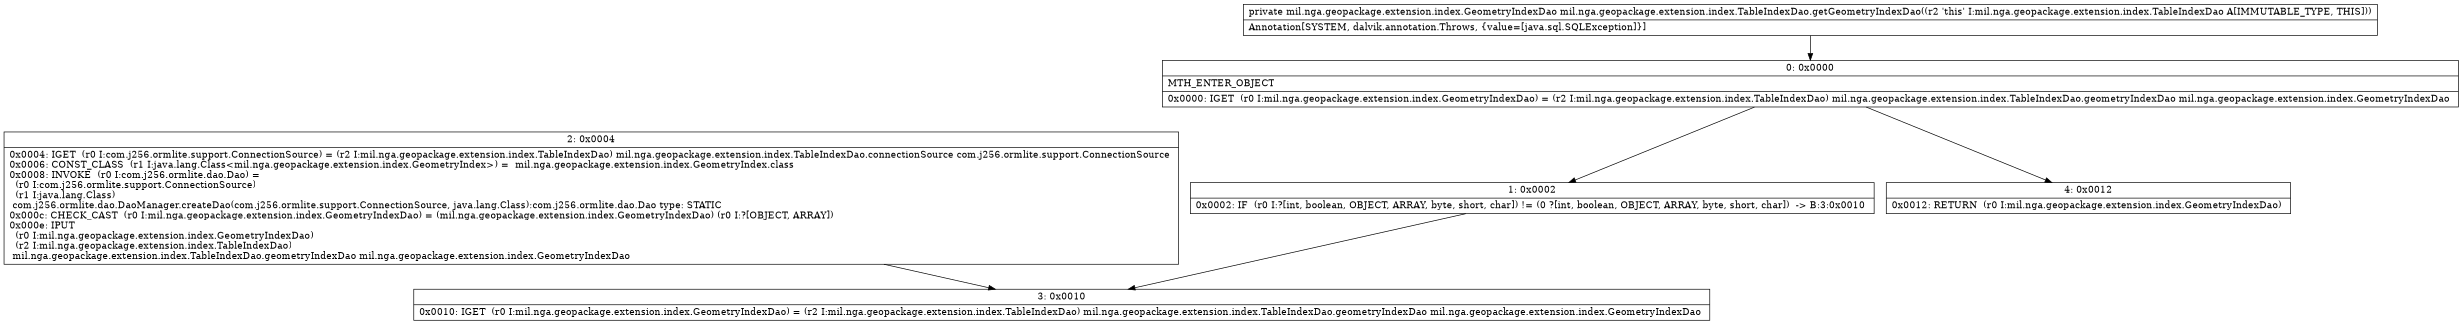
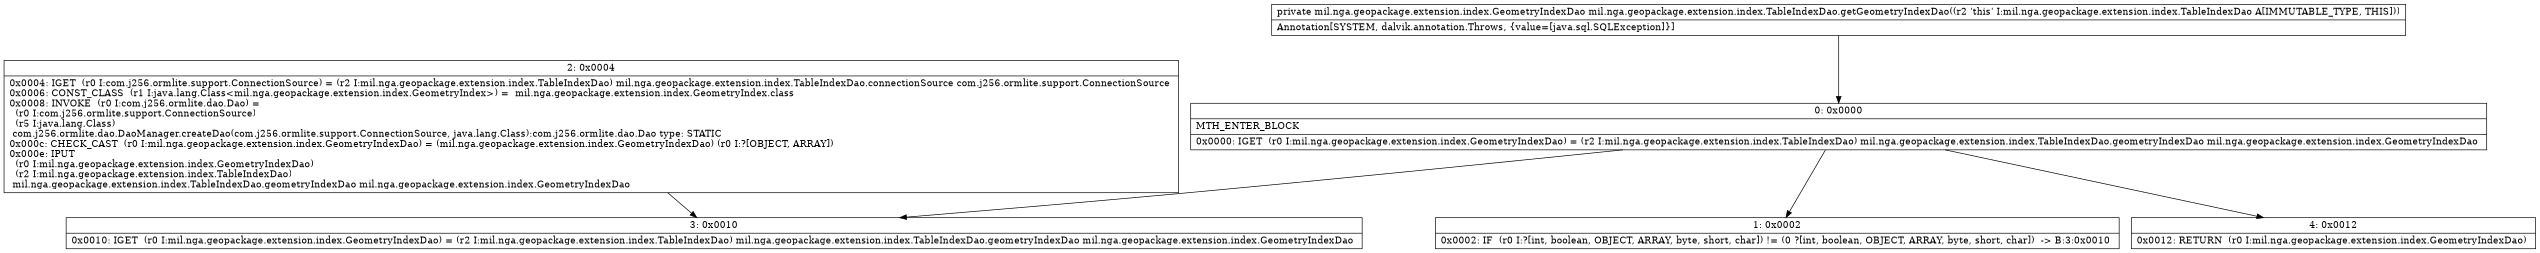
  digraph {
    node [shape=record]
-   n1 [label="{0\:\ 0x0000|MTH_ENTER_OBJECT\l|0x0000: IGET  (r0 I:mil.nga.geopackage.extension.index.GeometryIndexDao) = (r2 I:mil.nga.geopackage.extension.index.TableIndexDao) mil.nga.geopackage.extension.index.TableIndexDao.geometryIndexDao mil.nga.geopackage.extension.index.GeometryIndexDao \l}"]
+   n1 [label="{0\:\ 0x0000|MTH_ENTER_BLOCK\l|0x0000: IGET  (r0 I:mil.nga.geopackage.extension.index.GeometryIndexDao) = (r2 I:mil.nga.geopackage.extension.index.TableIndexDao) mil.nga.geopackage.extension.index.TableIndexDao.geometryIndexDao mil.nga.geopackage.extension.index.GeometryIndexDao \l}"]
    n2 [label="{1\:\ 0x0002|0x0002: IF  (r0 I:?[int, boolean, OBJECT, ARRAY, byte, short, char]) != (0 ?[int, boolean, OBJECT, ARRAY, byte, short, char])  \-\> B:3:0x0010 \l}"]
    n3 [label="{4\:\ 0x0012|0x0012: RETURN  (r0 I:mil.nga.geopackage.extension.index.GeometryIndexDao) \l}"]
    n4 [label="{3\:\ 0x0010|0x0010: IGET  (r0 I:mil.nga.geopackage.extension.index.GeometryIndexDao) = (r2 I:mil.nga.geopackage.extension.index.TableIndexDao) mil.nga.geopackage.extension.index.TableIndexDao.geometryIndexDao mil.nga.geopackage.extension.index.GeometryIndexDao \l}"]
-   n5 [label="{2\:\ 0x0004|0x0004: IGET  (r0 I:com.j256.ormlite.support.ConnectionSource) = (r2 I:mil.nga.geopackage.extension.index.TableIndexDao) mil.nga.geopackage.extension.index.TableIndexDao.connectionSource com.j256.ormlite.support.ConnectionSource \l0x0006: CONST_CLASS  (r1 I:java.lang.Class\<mil.nga.geopackage.extension.index.GeometryIndex\>) =  mil.nga.geopackage.extension.index.GeometryIndex.class \l0x0008: INVOKE  (r0 I:com.j256.ormlite.dao.Dao) = \l  (r0 I:com.j256.ormlite.support.ConnectionSource)\l  (r1 I:java.lang.Class)\l com.j256.ormlite.dao.DaoManager.createDao(com.j256.ormlite.support.ConnectionSource, java.lang.Class):com.j256.ormlite.dao.Dao type: STATIC \l0x000c: CHECK_CAST  (r0 I:mil.nga.geopackage.extension.index.GeometryIndexDao) = (mil.nga.geopackage.extension.index.GeometryIndexDao) (r0 I:?[OBJECT, ARRAY]) \l0x000e: IPUT  \l  (r0 I:mil.nga.geopackage.extension.index.GeometryIndexDao)\l  (r2 I:mil.nga.geopackage.extension.index.TableIndexDao)\l mil.nga.geopackage.extension.index.TableIndexDao.geometryIndexDao mil.nga.geopackage.extension.index.GeometryIndexDao \l}"]
+   n5 [label="{2\:\ 0x0004|0x0004: IGET  (r0 I:com.j256.ormlite.support.ConnectionSource) = (r2 I:mil.nga.geopackage.extension.index.TableIndexDao) mil.nga.geopackage.extension.index.TableIndexDao.connectionSource com.j256.ormlite.support.ConnectionSource \l0x0006: CONST_CLASS  (r1 I:java.lang.Class\<mil.nga.geopackage.extension.index.GeometryIndex\>) =  mil.nga.geopackage.extension.index.GeometryIndex.class \l0x0008: INVOKE  (r0 I:com.j256.ormlite.dao.Dao) = \l  (r0 I:com.j256.ormlite.support.ConnectionSource)\l  (r5 I:java.lang.Class)\l com.j256.ormlite.dao.DaoManager.createDao(com.j256.ormlite.support.ConnectionSource, java.lang.Class):com.j256.ormlite.dao.Dao type: STATIC \l0x000c: CHECK_CAST  (r0 I:mil.nga.geopackage.extension.index.GeometryIndexDao) = (mil.nga.geopackage.extension.index.GeometryIndexDao) (r0 I:?[OBJECT, ARRAY]) \l0x000e: IPUT  \l  (r0 I:mil.nga.geopackage.extension.index.GeometryIndexDao)\l  (r2 I:mil.nga.geopackage.extension.index.TableIndexDao)\l mil.nga.geopackage.extension.index.TableIndexDao.geometryIndexDao mil.nga.geopackage.extension.index.GeometryIndexDao \l}"]
    n6 [label="{private mil.nga.geopackage.extension.index.GeometryIndexDao mil.nga.geopackage.extension.index.TableIndexDao.getGeometryIndexDao((r2 'this' I:mil.nga.geopackage.extension.index.TableIndexDao A[IMMUTABLE_TYPE, THIS]))  | Annotation[SYSTEM, dalvik.annotation.Throws, \{value=[java.sql.SQLException]\}]\l}"]
    n1 -> n2
    n1 -> n3
-   n2 -> n4
+   n1 -> n4
    n5 -> n4
    n6 -> n1
  }
